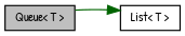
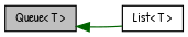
  digraph {
    rankdir=LR
    fontname="Patrick Hand"
    node [color=black fontname="Patrick Hand" fontsize=10 shape=record style=filled]
    n1 [fillcolor=grey75 fontcolor=black height=0.2 label="Queue\< T \>" width=0.4]
    n2 [fillcolor=white height=0.2 label="List\< T \>" width=0.4]
-   n2 -> n1 [color=darkgreen dir=back fontname="Patrick Hand" fontsize=10 labelfontname=Helvetica labelfontsize=10 style=solid]
+   n1 -> n2 [color=darkgreen dir=back fontname="Patrick Hand" fontsize=10 labelfontname=Helvetica labelfontsize=10 style=solid]
  }
